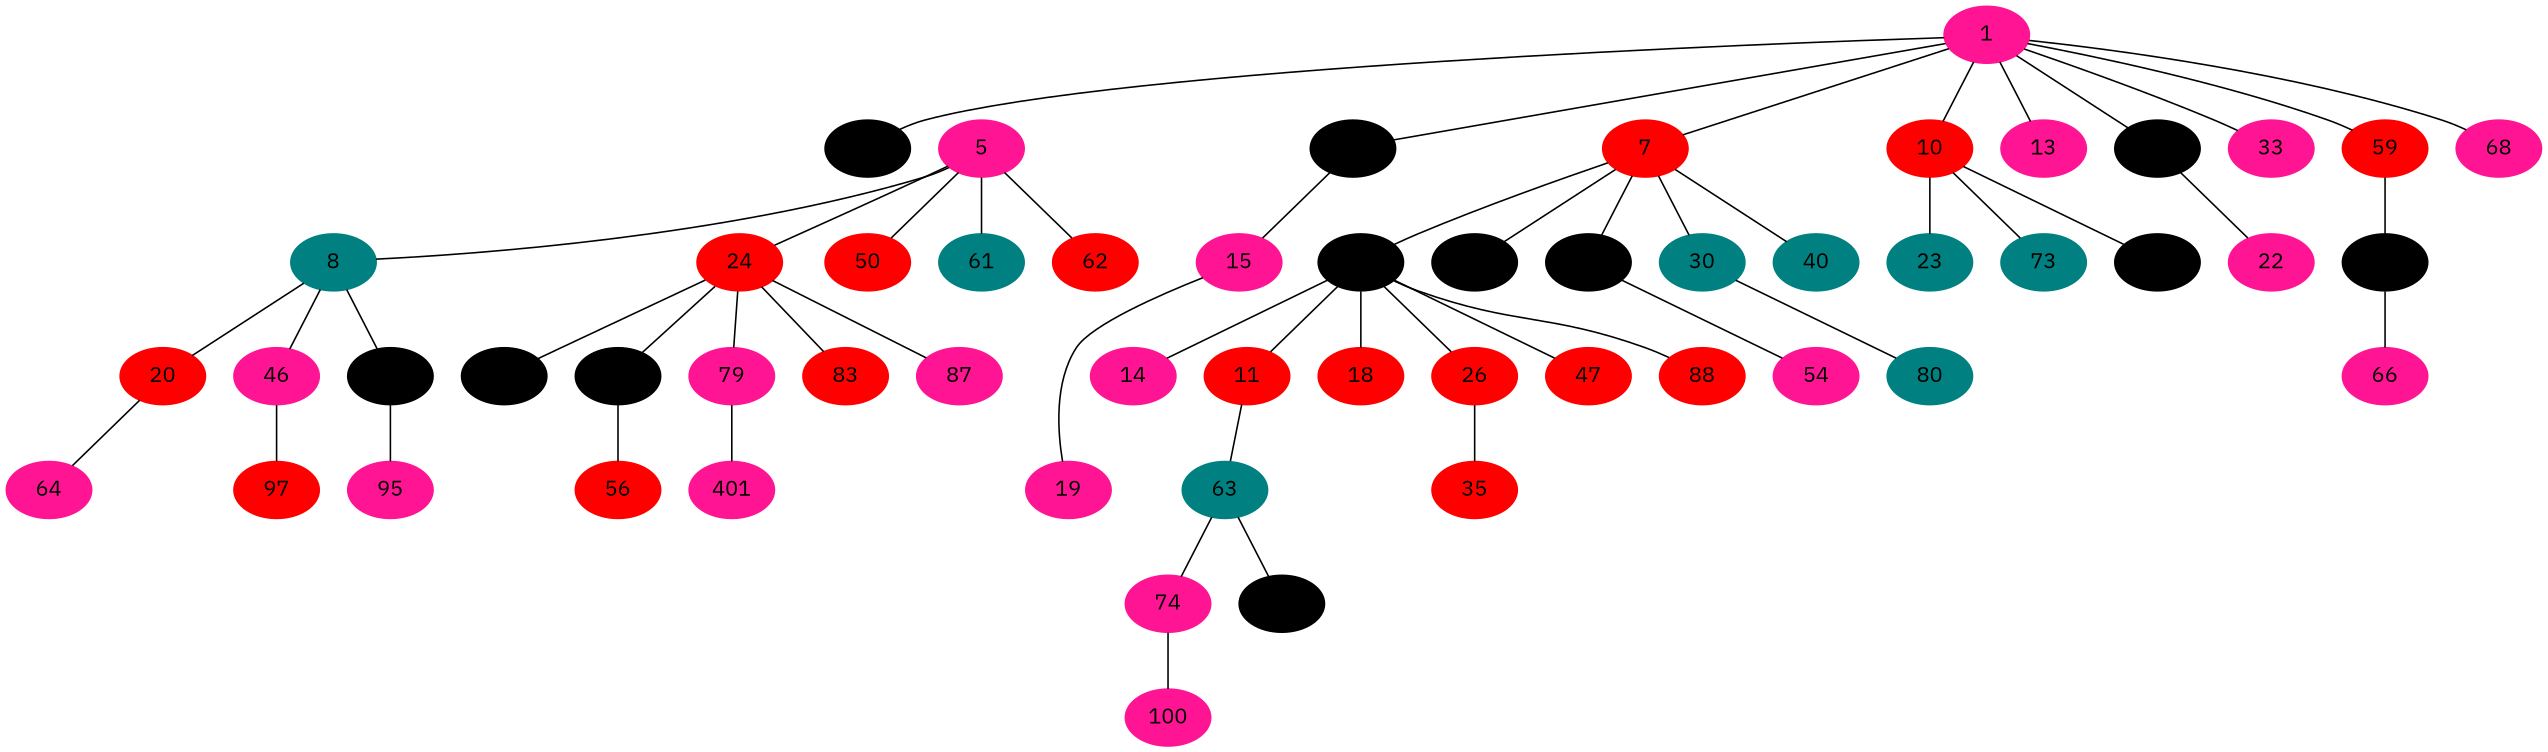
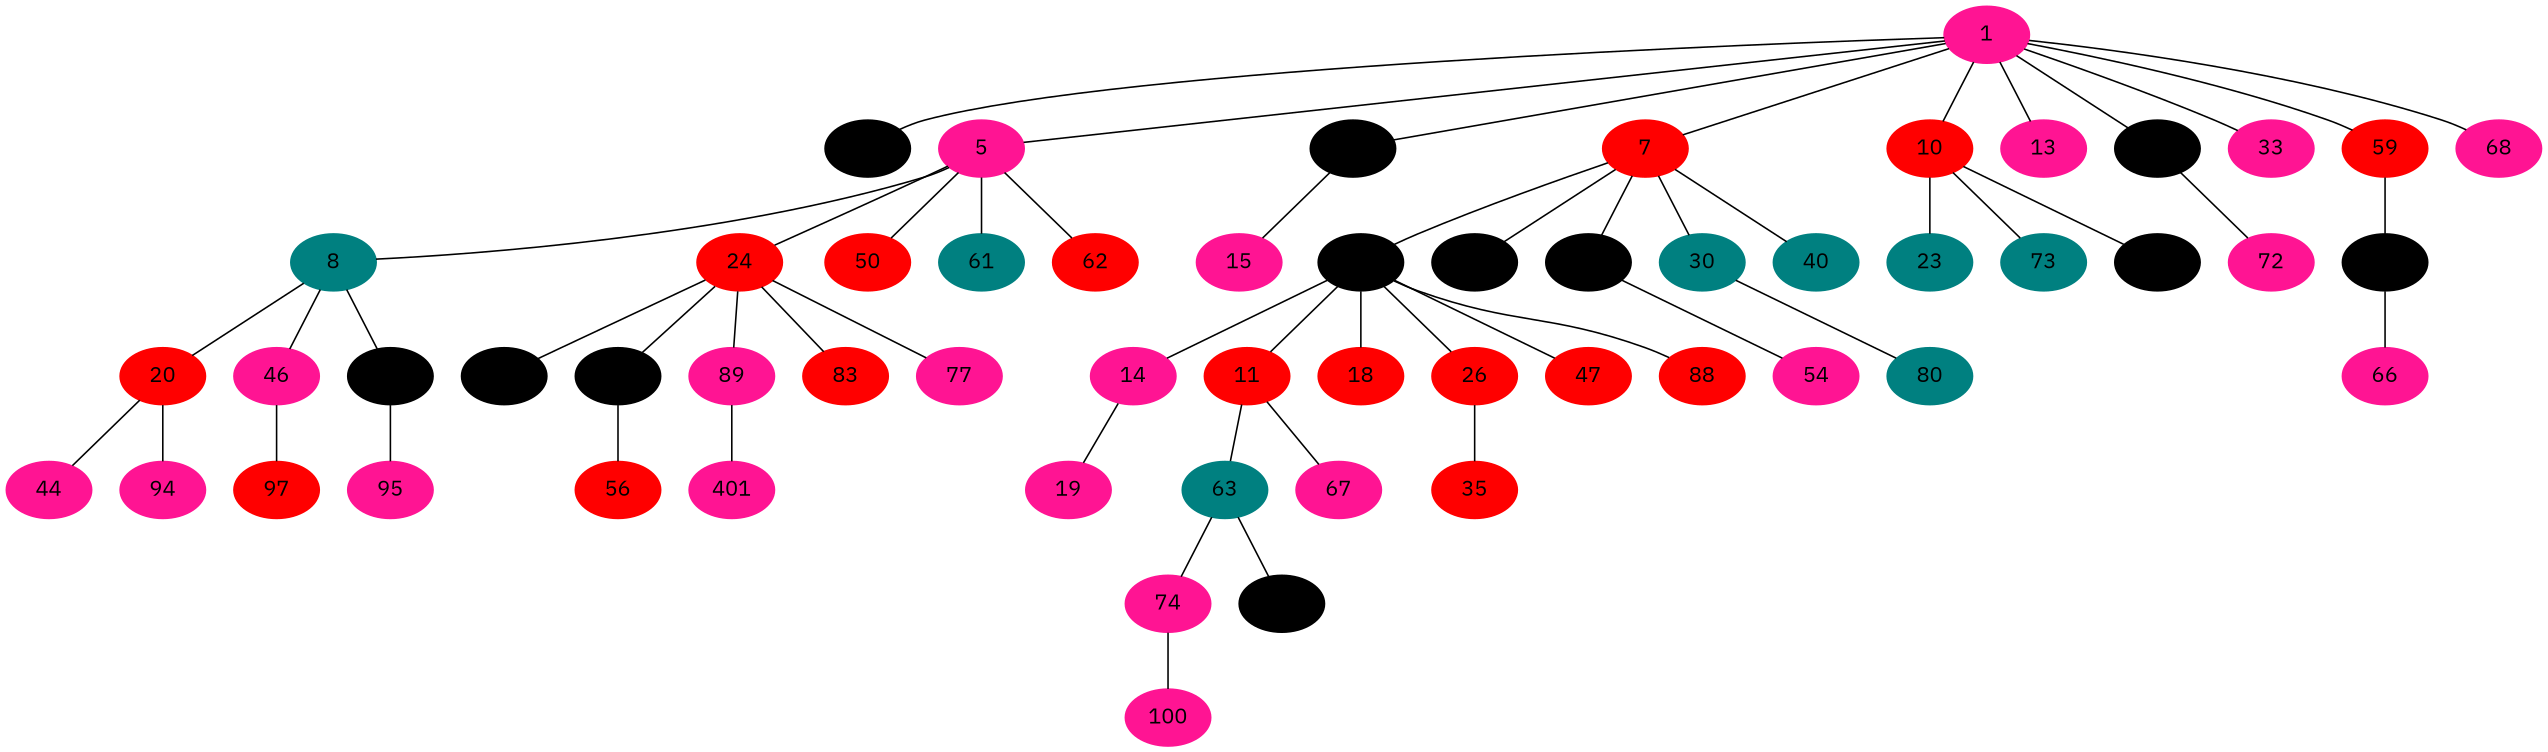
  graph {
    fontname="IBM Plex Sans"
    node [color=deeppink fontname="IBM Plex Sans" style=filled]
    edge [fontname="IBM Plex Sans"]
    1 [super="+2+4"]
    3 [color=black super="+27+39+104"]
    5
    6 [color=black]
    7 [color=red]
    10 [color=red]
    13 [super="+58+77"]
    21 [color=black super="+48"]
    33 [super="+70"]
    59 [color=red super="+84"]
    68
    8 [color=teal]
    24 [color=red super="+31+71+34"]
    50 [color=red]
    61 [color=teal]
    62 [color=red super="+92"]
    15 [super="+105+69"]
    9 [color=black]
    12 [color=black]
    25 [color=black super="+44"]
    30 [color=teal super="+45"]
    40 [color=teal super="+85+112"]
    23 [color=teal]
    73 [color=teal]
    108 [color=black]
-   72 [label=22]
+   72
    65 [color=black]
    20 [color=red super="+53+36+29"]
    46 [super="+75"]
    51 [color=black]
    42 [color=black]
    55 [color=black]
-   79
+   79 [label=89]
    83 [color=red]
-   87
+   87 [label=77]
    11 [color=red super="+28"]
    14 [super="+109+113"]
    18 [color=red super="+22"]
    26 [color=red super="+57"]
    47 [color=red super="+107"]
    88 [color=red super="+106+96"]
    54
    80 [color=teal]
-   64
+   64 [label=44]
+   94
    97 [color=red]
    95
    63 [color=teal]
+   67
    19 [super="+102"]
    35 [color=red super="+89"]
    74
    76 [color=black super="+78"]
    56 [color=red]
    n55 [label=401]
    66
    100
    1 -- 3
+   1 -- 5
    1 -- 6
    1 -- 7
    1 -- 10
    1 -- 13
    1 -- 21
    1 -- 33
    1 -- 59
    1 -- 68
    5 -- 8
    5 -- 24
    5 -- 50
    5 -- 61
    5 -- 62
    6 -- 15
    7 -- 9
    7 -- 12
    7 -- 25
    7 -- 30
    7 -- 40
    10 -- 23
    10 -- 73
    10 -- 108
    21 -- 72
    59 -- 65
    8 -- 20
    8 -- 46
    8 -- 51
    24 -- 42
    24 -- 55
    24 -- 79
    24 -- 83
    24 -- 87
    9 -- 11
    9 -- 14
    9 -- 18
    9 -- 26
    9 -- 47
    9 -- 88
    25 -- 54
    30 -- 80
    65 -- 66
    20 -- 64
+   20 -- 94
    46 -- 97
    51 -- 95
    55 -- 56
    79 -- n55
    11 -- 63
-   15 -- 19
+   11 -- 67
+   14 -- 19
    26 -- 35
    63 -- 74
    63 -- 76
    74 -- 100
  }
